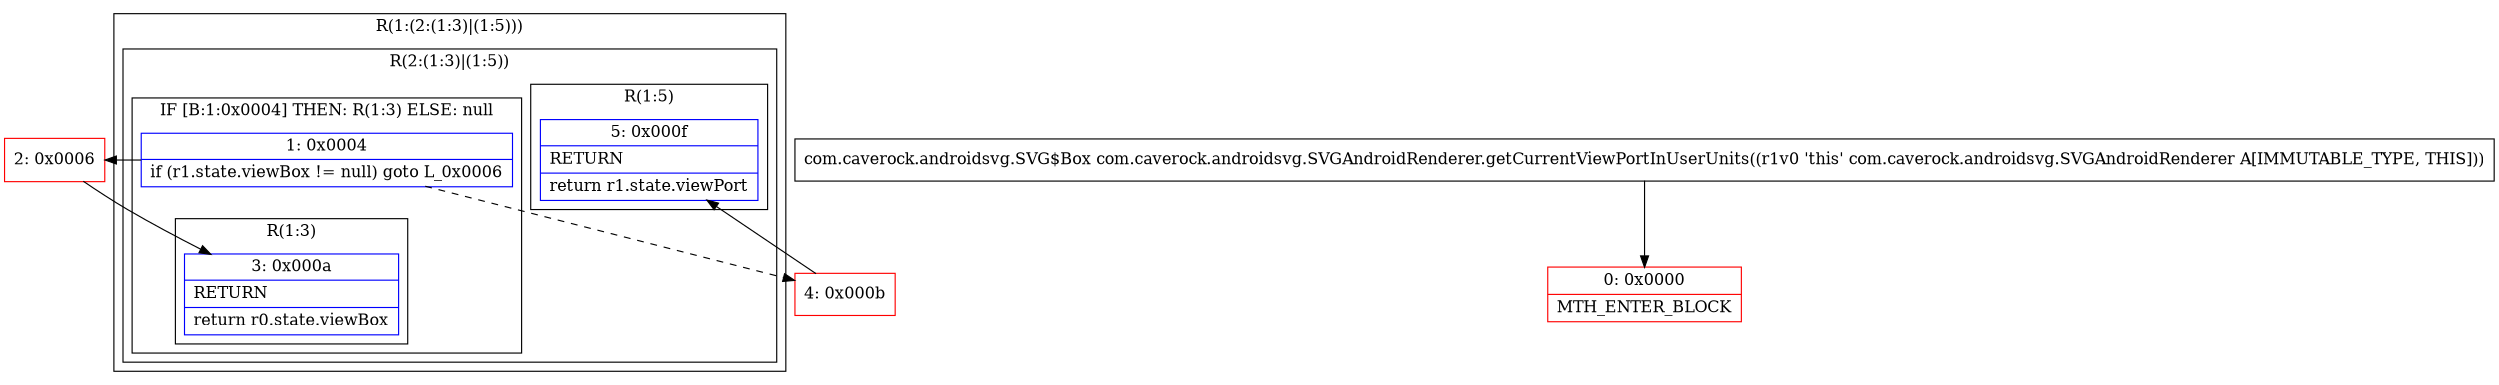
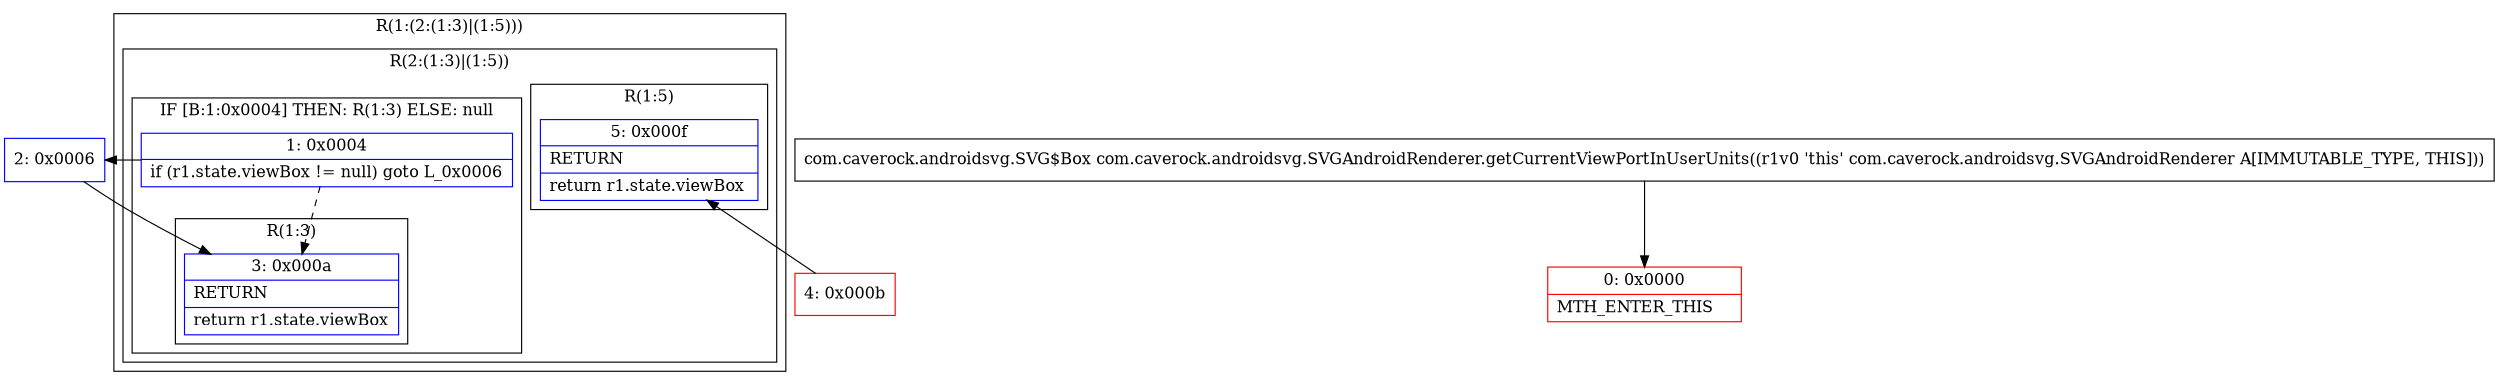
  digraph {
    node [color=blue shape=record]
-   n1 [label="{3\:\ 0x000a|RETURN\l|return r0.state.viewBox\l}"]
+   n1 [label="{3\:\ 0x000a|RETURN\l|return r1.state.viewBox\l}"]
    n2 [label="{1\:\ 0x0004|if (r1.state.viewBox != null) goto L_0x0006\l}"]
-   n3 [label="{5\:\ 0x000f|RETURN\l|return r1.state.viewPort\l}"]
-   n4 [color=red label="{2\:\ 0x0006}"]
+   n3 [label="{5\:\ 0x000f|RETURN\l|return r1.state.viewBox\l}"]
+   n4 [label="{2\:\ 0x0006}"]
    n5 [color=red label="{4\:\ 0x000b}"]
-   n6 [color=red label="{0\:\ 0x0000|MTH_ENTER_BLOCK\l}"]
+   n6 [color=red label="{0\:\ 0x0000|MTH_ENTER_THIS\l}"]
    n7 [label="{com.caverock.androidsvg.SVG$Box com.caverock.androidsvg.SVGAndroidRenderer.getCurrentViewPortInUserUnits((r1v0 'this' com.caverock.androidsvg.SVGAndroidRenderer A[IMMUTABLE_TYPE, THIS])) }" color=""]
    subgraph cluster_1 {
      label="R(1:(2:(1:3)|(1:5)))"
      subgraph cluster_2 {
        label="R(2:(1:3)|(1:5))"
        subgraph cluster_3 {
          label="IF [B:1:0x0004] THEN: R(1:3) ELSE: null"
          n2
          subgraph cluster_4 {
            label="R(1:3)"
            n1
          }
        }
        subgraph cluster_5 {
          label="R(1:5)"
          n3
        }
      }
    }
    n2 -> n4
-   n2 -> n5 [style=dashed]
+   n2 -> n1 [style=dashed]
    n4 -> n1
    n5 -> n3
    n7 -> n6
  }
